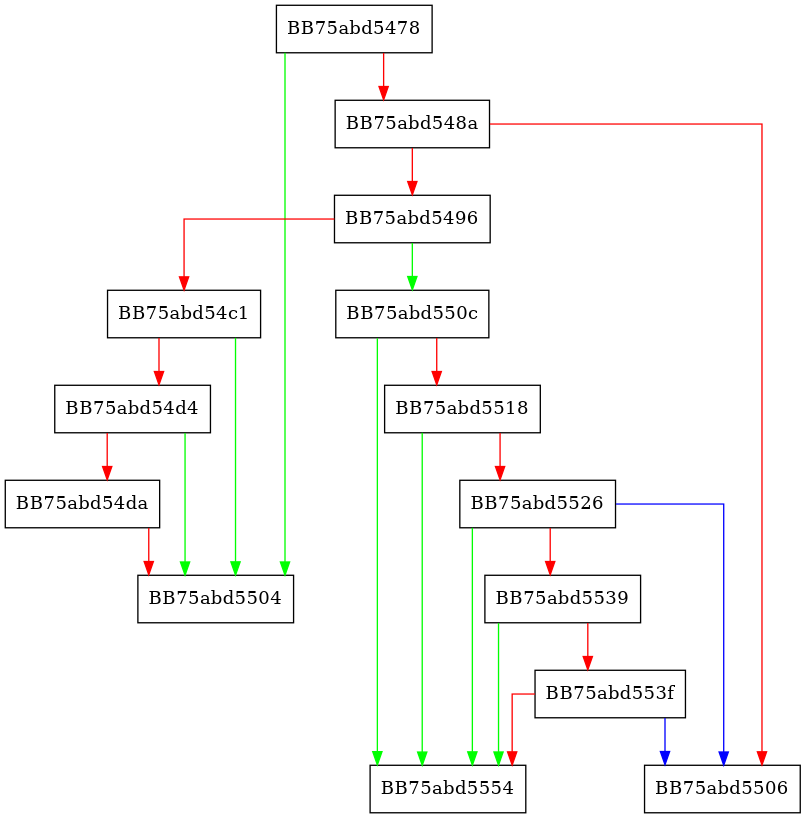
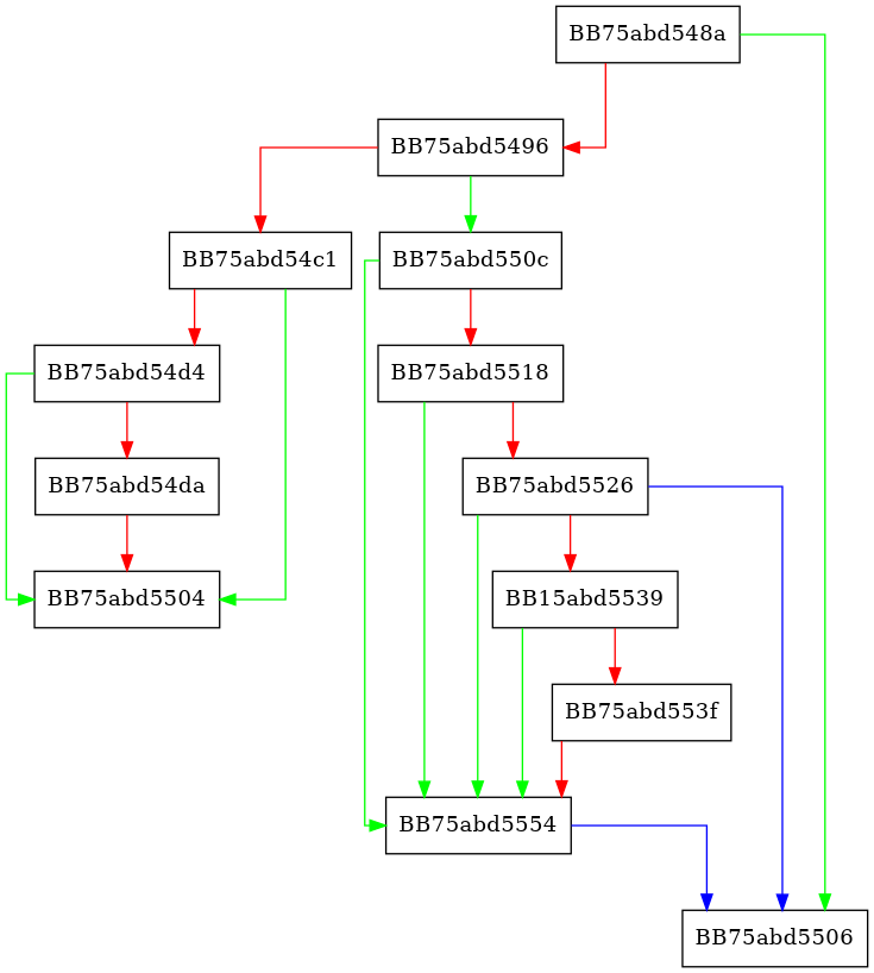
  digraph {
    splines=ortho
    node [shape=box]
    edge [color=red]
-   BB75abd5478
    BB75abd5504
    BB75abd548a
    BB75abd5506
    BB75abd5496
    BB75abd550c
    BB75abd54c1
    BB75abd5554
    BB75abd5518
    BB75abd54d4
    BB75abd5526
    BB75abd54da
-   BB75abd5539
+   BB75abd5539 [label=BB15abd5539]
    BB75abd553f
-   BB75abd5478 -> BB75abd5504 [color=green]
-   BB75abd5478 -> BB75abd548a
-   BB75abd548a -> BB75abd5506
+   BB75abd548a -> BB75abd5506 [color=green]
    BB75abd548a -> BB75abd5496
    BB75abd5496 -> BB75abd550c [color=green]
    BB75abd5496 -> BB75abd54c1
    BB75abd550c -> BB75abd5554 [color=green]
    BB75abd550c -> BB75abd5518
    BB75abd54c1 -> BB75abd5504 [color=green]
    BB75abd54c1 -> BB75abd54d4
-   BB75abd553f -> BB75abd5506 [color=blue]
+   BB75abd5554 -> BB75abd5506 [color=blue]
    BB75abd5518 -> BB75abd5554 [color=green]
    BB75abd5518 -> BB75abd5526
    BB75abd54d4 -> BB75abd5504 [color=green]
    BB75abd54d4 -> BB75abd54da
    BB75abd5526 -> BB75abd5506 [color=blue]
    BB75abd5526 -> BB75abd5554 [color=green]
    BB75abd5526 -> BB75abd5539
    BB75abd54da -> BB75abd5504
    BB75abd5539 -> BB75abd5554 [color=green]
    BB75abd5539 -> BB75abd553f
    BB75abd553f -> BB75abd5554
  }
